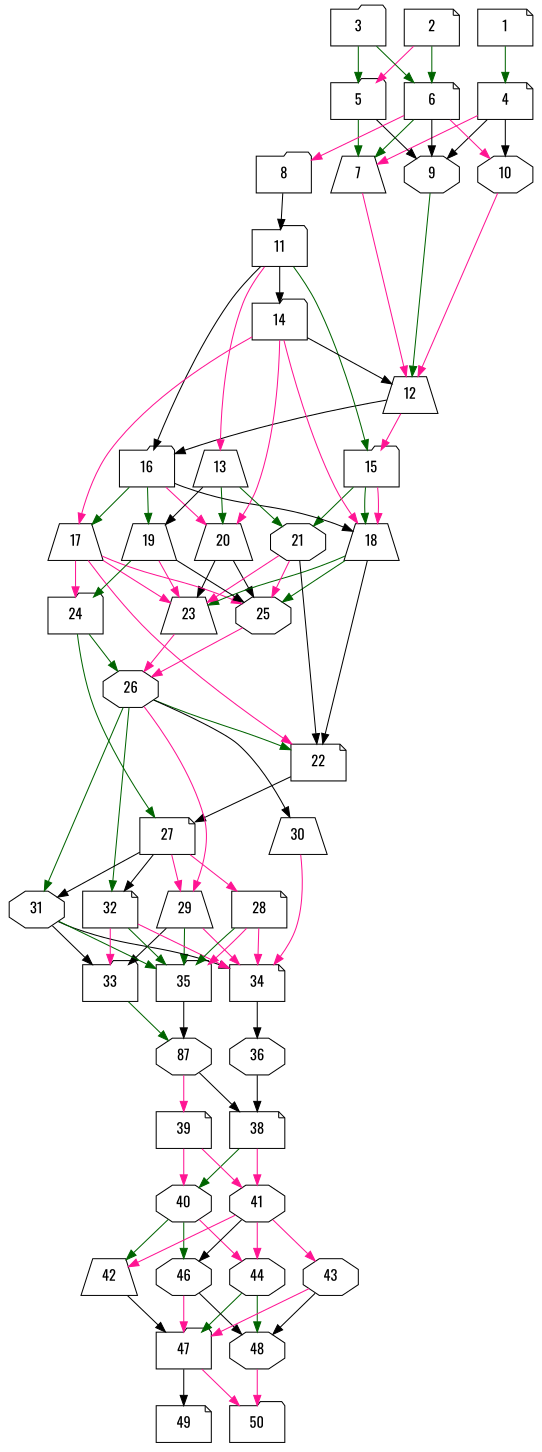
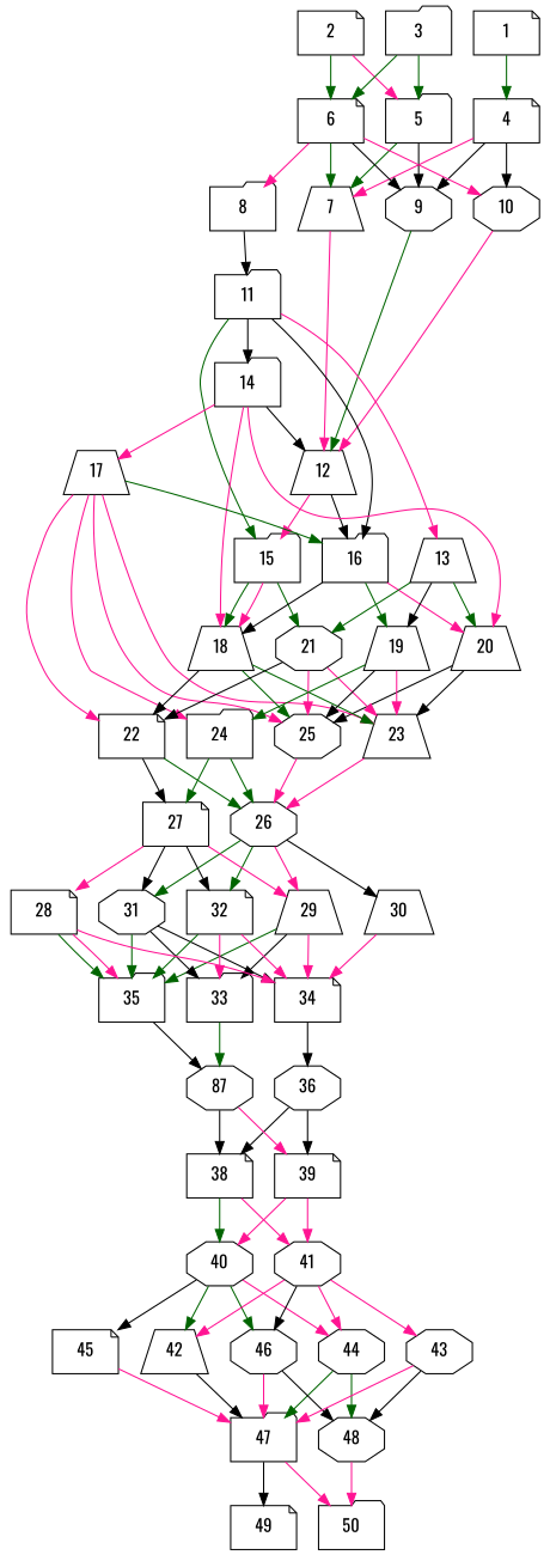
  digraph {
    fontname=Oswald
    node [alpha=0.01 fontname=Oswald shape=octagon]
    edge [color=deeppink fontname=Oswald]
    1 [expect_size=6522880 shape=note]
    4 [alpha=0.05 expect_size=34347008 shape=note]
    7 [alpha=0.08 expect_size=9510912 shape=trapezium]
    9 [alpha=0.09 expect_size=14656512]
    10 [alpha=0.13 expect_size=20766720]
    12 [alpha=0.14 expect_size=23054336 shape=trapezium]
    2 [alpha=0.17 expect_size=48989184 shape=note]
    5 [alpha=0.19 expect_size=27987968 shape=folder]
    6 [alpha=0.10 expect_size=45907968 shape=note]
    8 [alpha=0.05 expect_size=42385408 shape=folder]
    11 [alpha=0.03 expect_size=19766272 shape=folder]
    3 [alpha=0.16 expect_size=39912448 shape=folder]
    15 [alpha=0.03 expect_size=18708480 shape=folder]
    16 [alpha=0.14 expect_size=17204224 shape=folder]
    14 [alpha=0.20 expect_size=7362560 shape=folder]
    13 [alpha=0.02 expect_size=16220160 shape=trapezium]
    20 [alpha=0.09 expect_size=46145536 shape=trapezium]
    17 [alpha=0.17 expect_size=40898560 shape=trapezium]
    18 [expect_size=12803072 shape=trapezium]
    21 [alpha=0.13 expect_size=30471168]
    19 [alpha=0.06 expect_size=24345600 shape=trapezium]
    23 [alpha=0.12 expect_size=23792640 shape=trapezium]
    24 [alpha=0.02 expect_size=28872704 shape=folder]
    25 [expect_size=28650496]
    22 [alpha=0.15 expect_size=37392384 shape=note]
    26 [alpha=0.17 expect_size=34630656]
    27 [alpha=0.15 expect_size=20274176 shape=note]
    29 [alpha=0.06 expect_size=14877696 shape=trapezium]
    30 [alpha=0.11 expect_size=29669376 shape=trapezium]
    31 [expect_size=51989504]
    32 [alpha=0.19 expect_size=35934208 shape=note]
    28 [alpha=0.09 expect_size=12217344 shape=note]
    34 [alpha=0.05 expect_size=7419904 shape=note]
    35 [alpha=0.15 expect_size=11549696 shape=folder]
    33 [alpha=0.02 expect_size=25248768 shape=folder]
    36 [alpha=0.09 expect_size=13199360]
    n37 [alpha=0.18 expect_size=5847040 label=87]
    38 [alpha=0.11 expect_size=40947712 shape=note]
    39 [alpha=0.12 expect_size=14086144 shape=note]
    40 [alpha=0.10 expect_size=29047808]
    41 [alpha=0.19 expect_size=6984704]
    42 [expect_size=9609216 shape=trapezium]
    44 [alpha=0.12 expect_size=11769856]
+   45 [alpha=0.02 expect_size=24404992 shape=note]
    46 [alpha=0.05 expect_size=11729920]
    43 [alpha=0.11 expect_size=7544832]
    47 [alpha=0.14 expect_size=32892928 shape=folder]
    48 [alpha=0.06 expect_size=29177856]
    49 [alpha=0.02 expect_size=8143872 shape=note]
    50 [alpha=0.08 expect_size=36081664 shape=folder]
    1 -> 4 [color=darkgreen]
    4 -> 7
    4 -> 9 [color=black]
    4 -> 10 [color=black]
    7 -> 12
    9 -> 12 [color=darkgreen]
    10 -> 12
    12 -> 15
    12 -> 16 [color=black]
    2 -> 5
    2 -> 6 [color=darkgreen]
    5 -> 7 [color=darkgreen]
    5 -> 9 [color=black]
    6 -> 7 [color=darkgreen]
    6 -> 9 [color=black]
    6 -> 10
    6 -> 8
    8 -> 11 [color=black]
    11 -> 15 [color=darkgreen]
    11 -> 16 [color=black]
    11 -> 14 [color=black]
    11 -> 13
    3 -> 5 [color=darkgreen]
    3 -> 6 [color=darkgreen]
    15 -> 18 [color=darkgreen]
    15 -> 18
    15 -> 21 [color=darkgreen]
    16 -> 20
-   16 -> 17 [color=darkgreen]
+   17 -> 16 [color=darkgreen]
    16 -> 18 [color=black]
    16 -> 19 [color=darkgreen]
    14 -> 12 [color=black]
    14 -> 20
    14 -> 17
    14 -> 18
    13 -> 20 [color=darkgreen]
    13 -> 21 [color=darkgreen]
    13 -> 19 [color=black]
    20 -> 23 [color=black]
    20 -> 25 [color=black]
    17 -> 23
    17 -> 24
    17 -> 25
    17 -> 22
    18 -> 23 [color=darkgreen]
    18 -> 25 [color=darkgreen]
    18 -> 22 [color=black]
    21 -> 23
    21 -> 25
    21 -> 22 [color=black]
    19 -> 23
    19 -> 24 [color=darkgreen]
    19 -> 25 [color=black]
    23 -> 26
    24 -> 26 [color=darkgreen]
    24 -> 27 [color=darkgreen]
    25 -> 26
-   26 -> 22 [color=darkgreen]
+   22 -> 26 [color=darkgreen]
    22 -> 27 [color=black]
    26 -> 29
    26 -> 30 [color=black]
    26 -> 31 [color=darkgreen]
    26 -> 32 [color=darkgreen]
    27 -> 29
    27 -> 31 [color=black]
    27 -> 32 [color=black]
    27 -> 28
    29 -> 34
    29 -> 35 [color=darkgreen]
    29 -> 33 [color=black]
    30 -> 34
    31 -> 34 [color=black]
    31 -> 35 [color=darkgreen]
    31 -> 33 [color=black]
    32 -> 34
    32 -> 35 [color=darkgreen]
    32 -> 33
    28 -> 34
    28 -> 35 [color=darkgreen]
    28 -> 35
    34 -> 36 [color=black]
    35 -> n37 [color=black]
    33 -> n37 [color=darkgreen]
    36 -> 38 [color=black]
+   36 -> 39 [color=black]
    n37 -> 38 [color=black]
    n37 -> 39
    38 -> 40 [color=darkgreen]
    38 -> 41
    39 -> 40
    39 -> 41
    40 -> 42 [color=darkgreen]
    40 -> 44
+   40 -> 45 [color=black]
    40 -> 46 [color=darkgreen]
    41 -> 42
    41 -> 44
    41 -> 46 [color=black]
    41 -> 43
    42 -> 47 [color=black]
    44 -> 47 [color=darkgreen]
    44 -> 48 [color=darkgreen]
+   45 -> 47
    46 -> 47
    46 -> 48 [color=black]
    43 -> 47
    43 -> 48 [color=black]
    47 -> 49 [color=black]
    47 -> 50
    48 -> 50
  }
